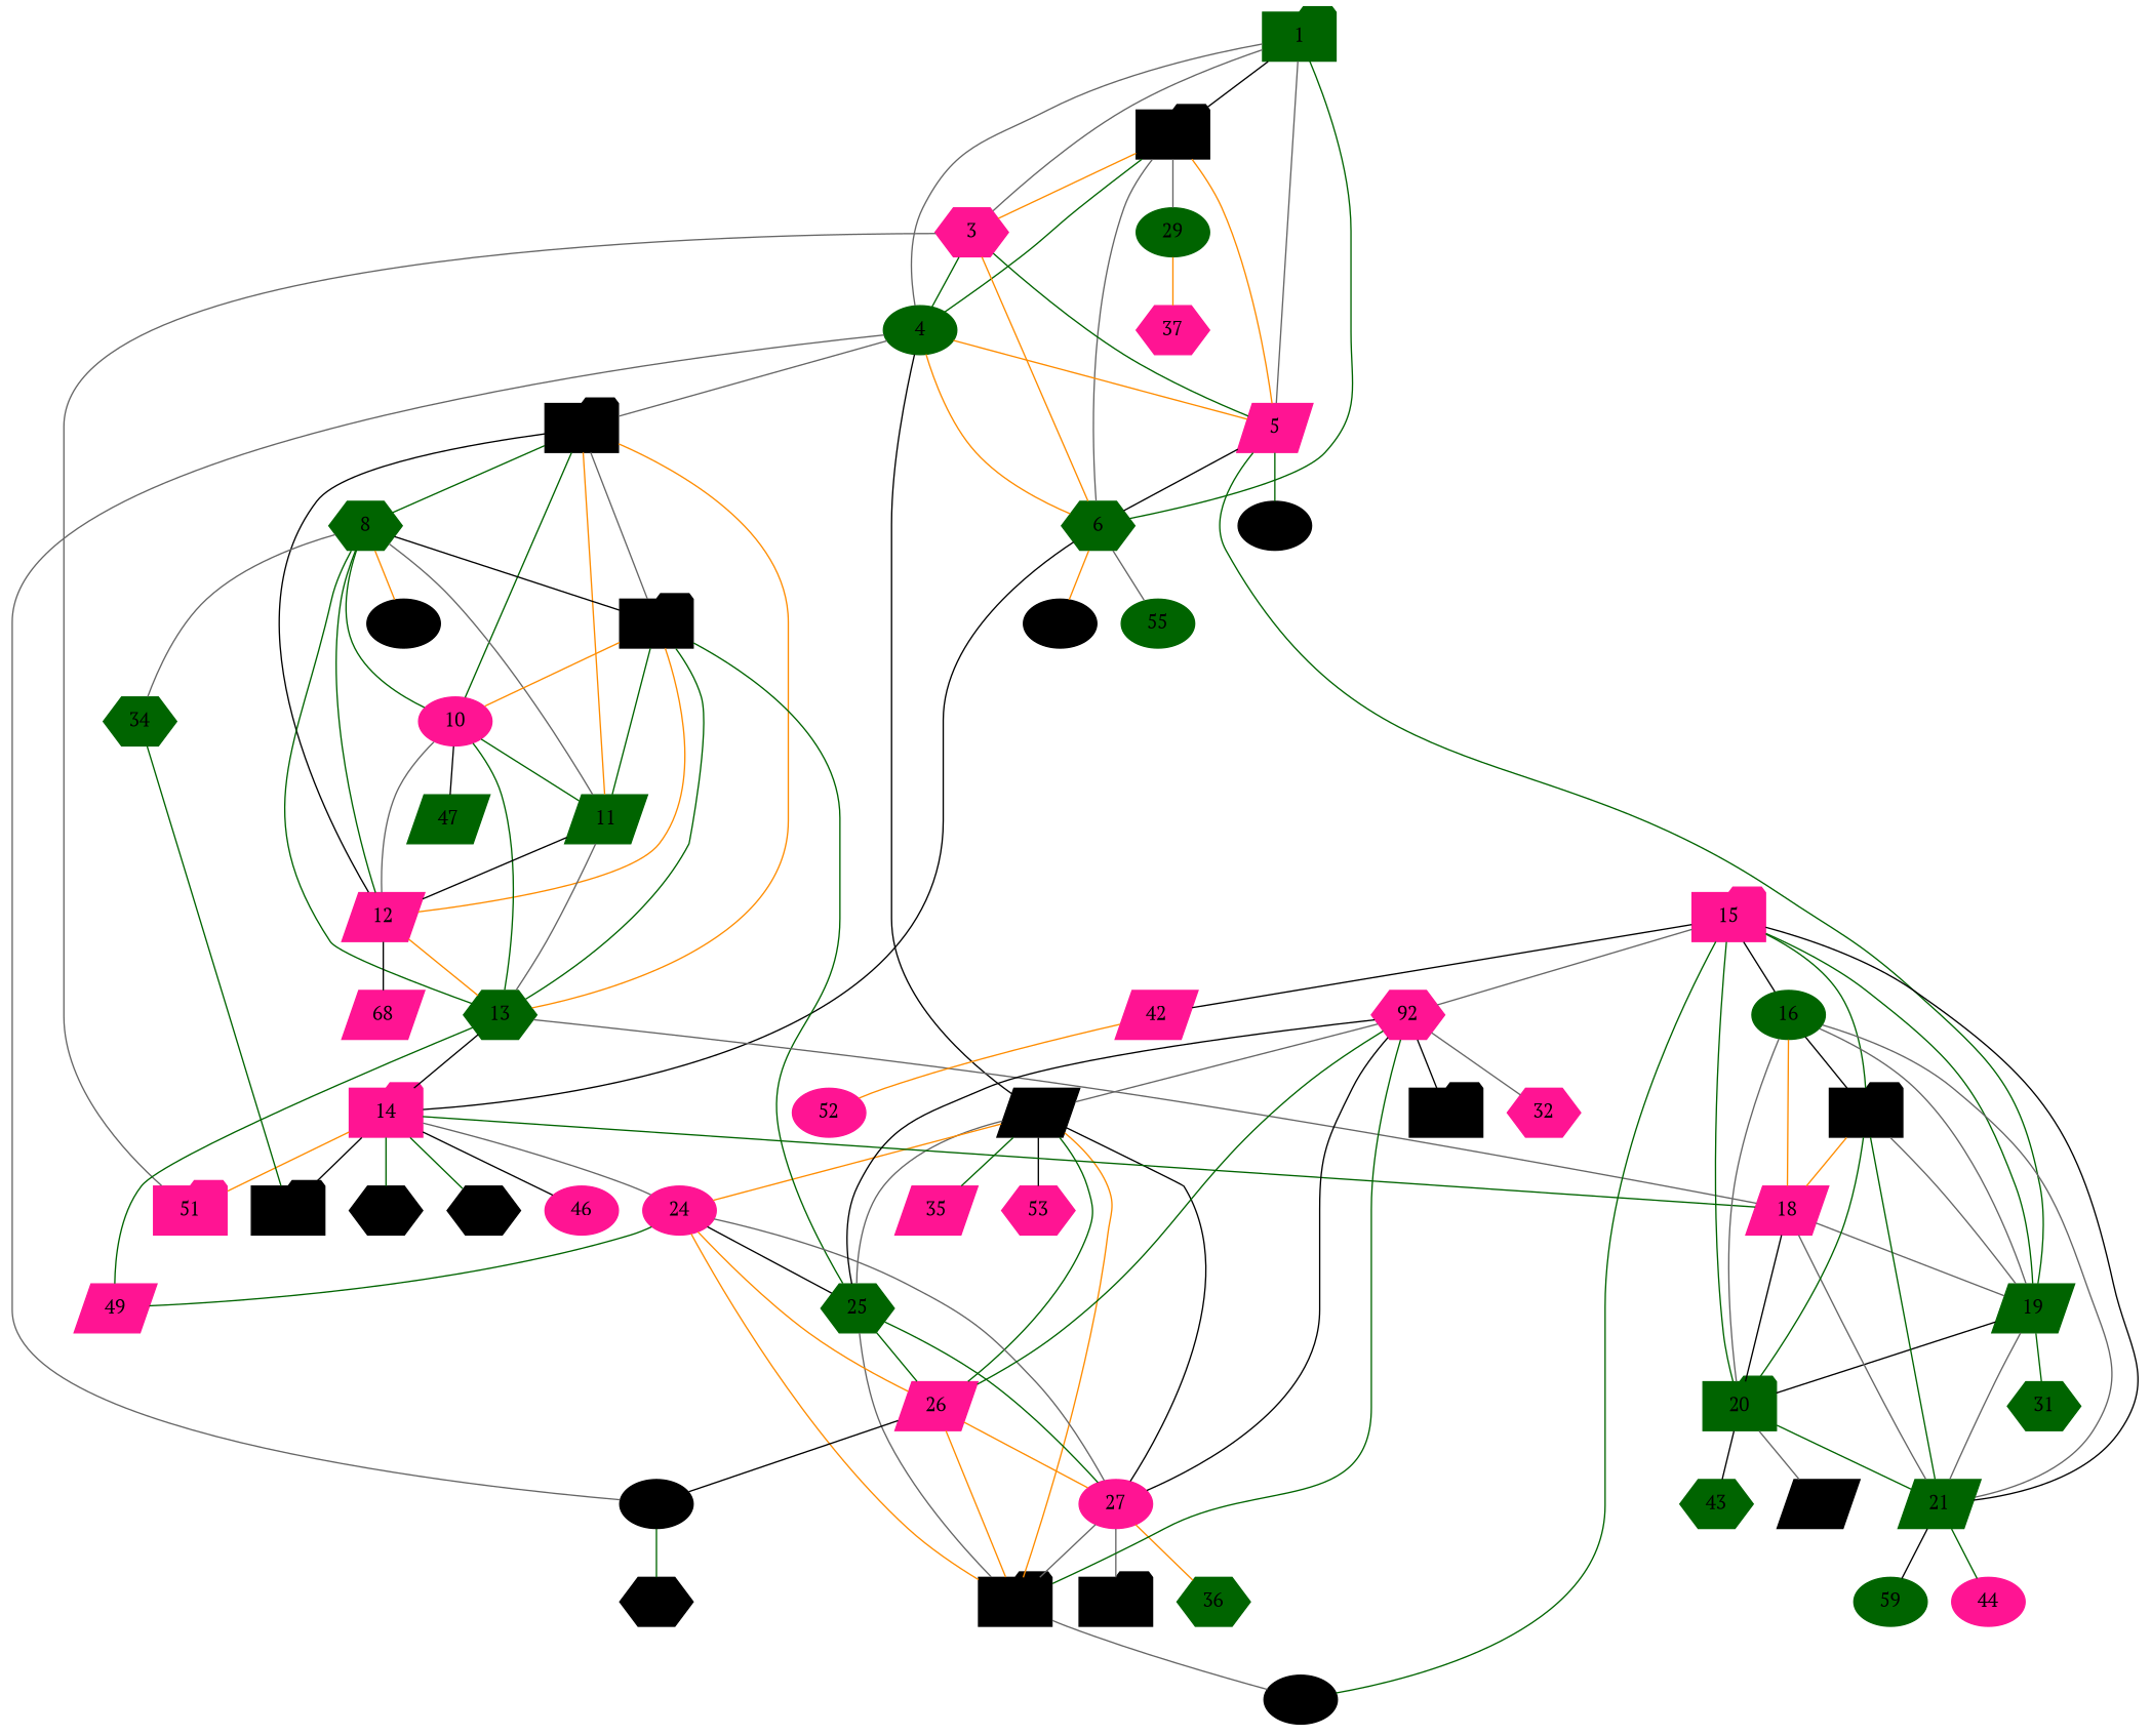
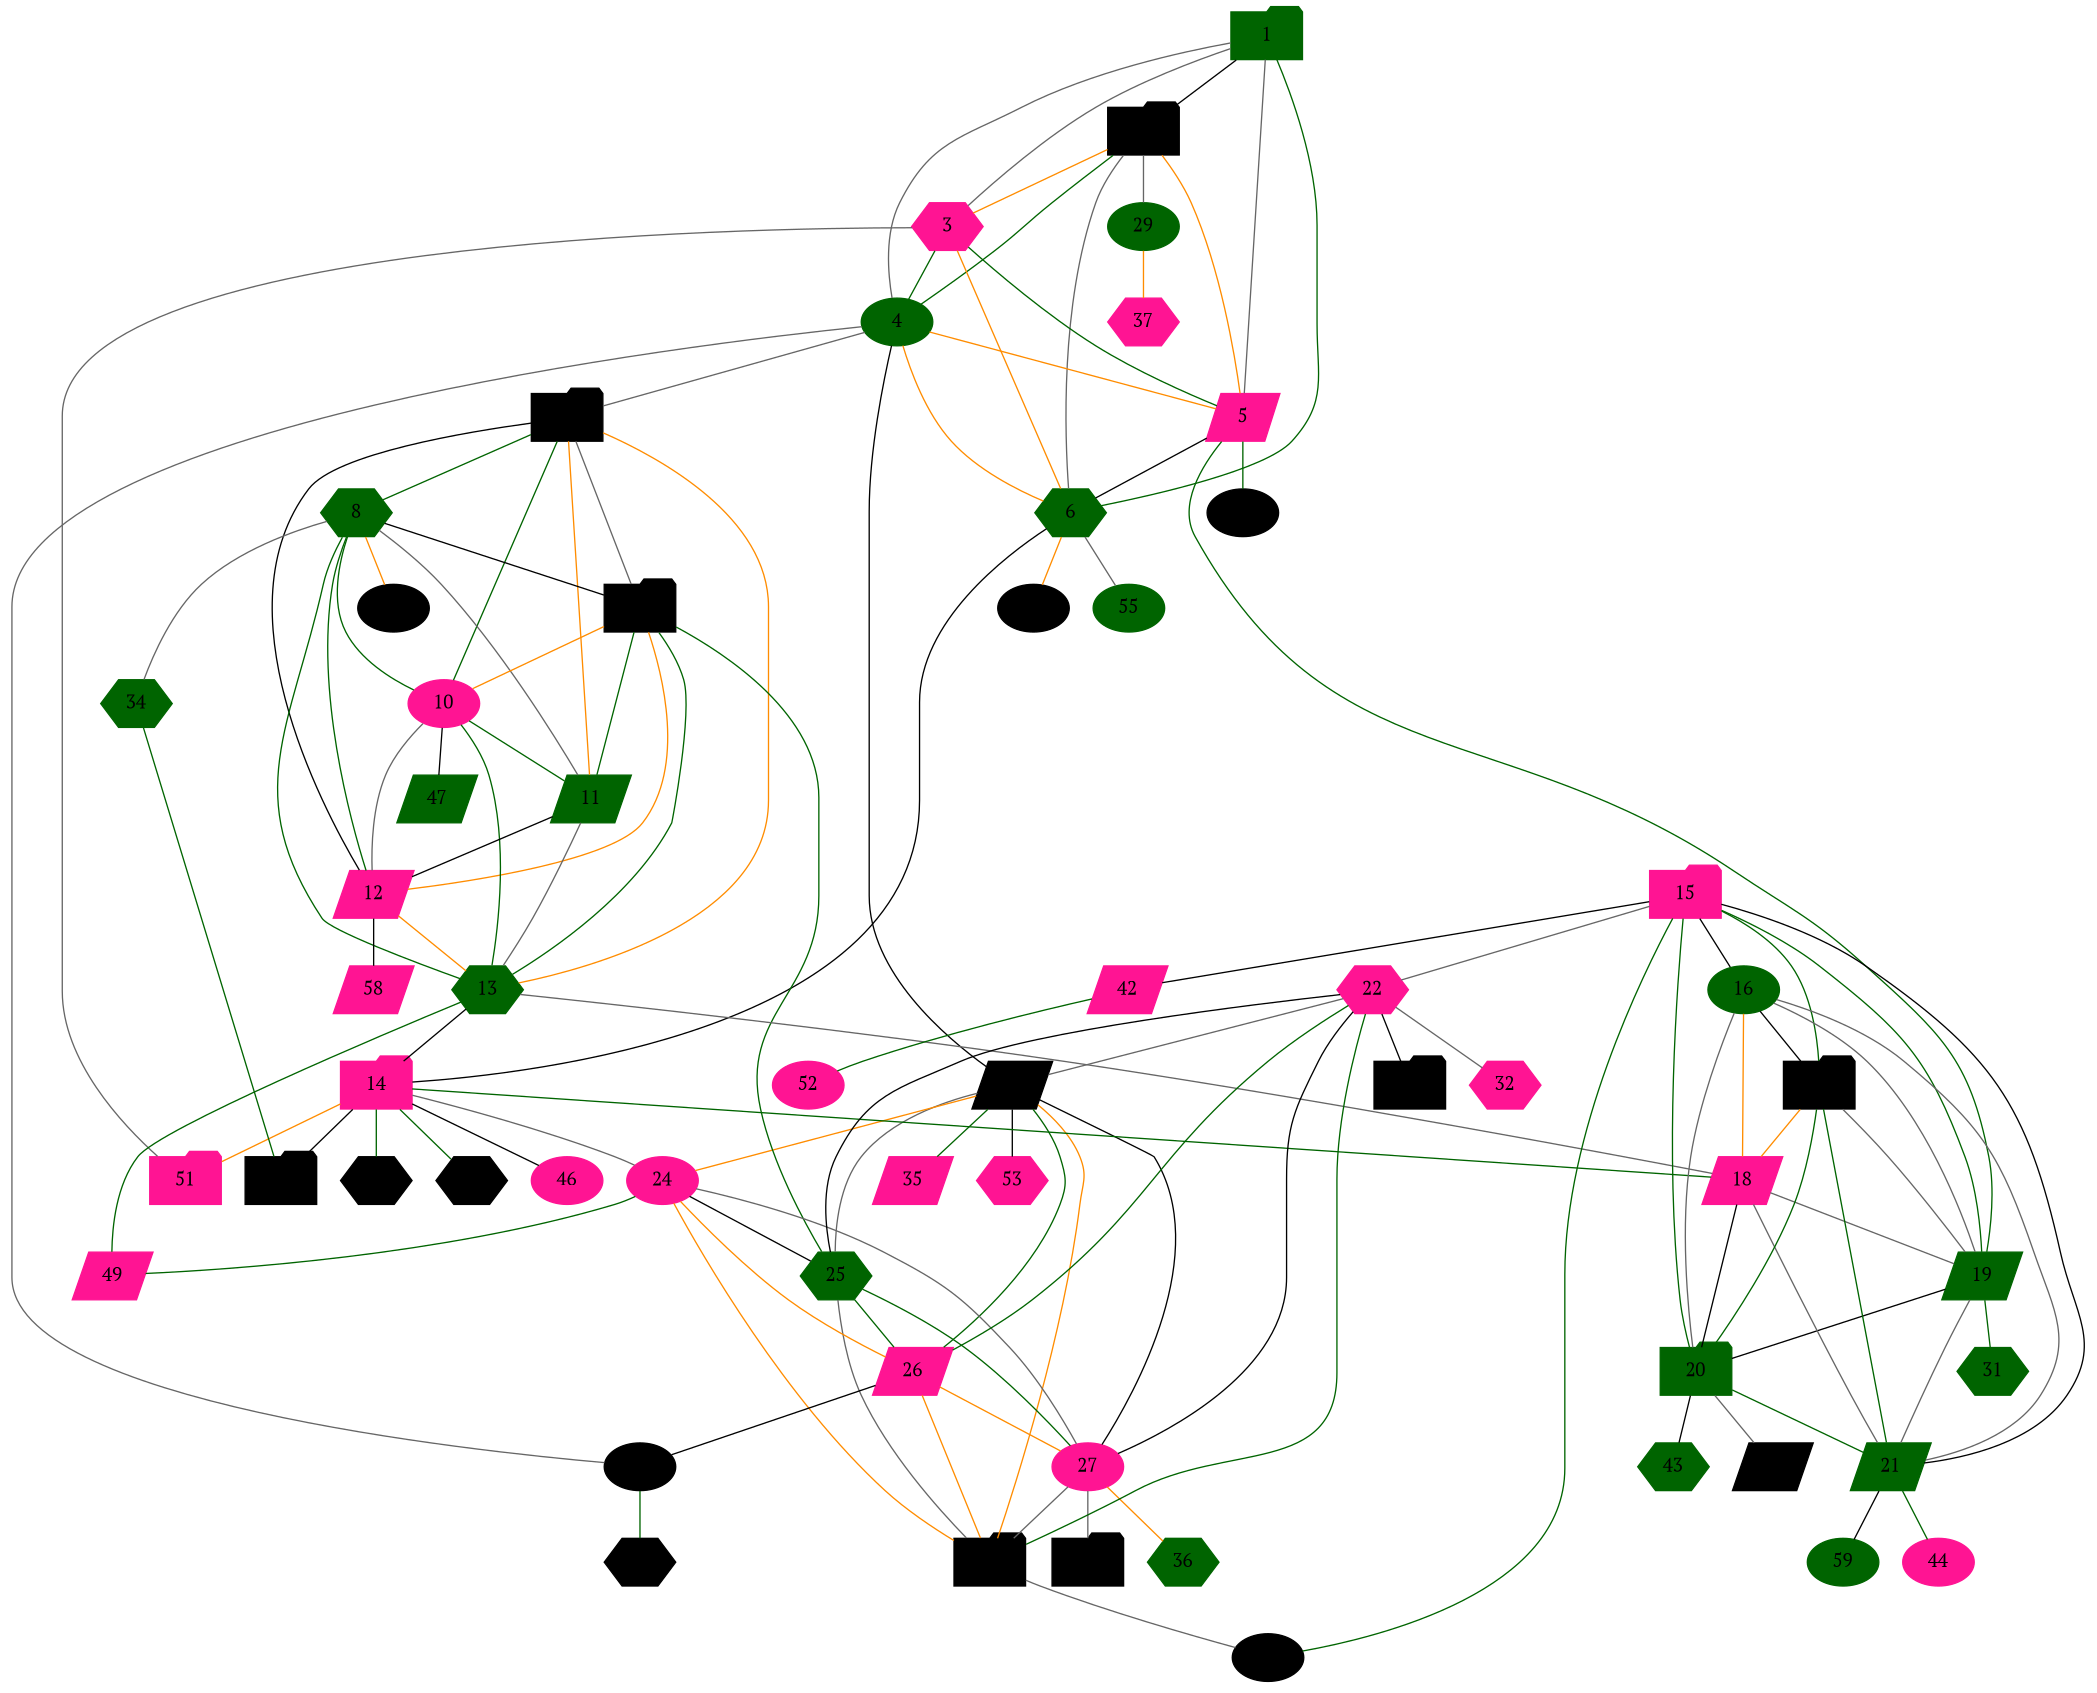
  graph {
    fontname="PT Serif"
    node [color=deeppink fontname="PT Serif" shape=hexagon style=filled]
    edge [color=darkgreen fontname="PT Serif" weight=1.0]
    1 [color=darkgreen shape=folder]
    2 [color=black shape=folder]
    3
    4 [color=darkgreen shape=ellipse]
    5 [shape=parallelogram]
    6 [color=darkgreen]
    29 [color=darkgreen shape=ellipse]
    51 [shape=folder]
    7 [color=black shape=folder]
    23 [color=black shape=parallelogram]
    40 [color=black shape=ellipse]
    19 [color=darkgreen shape=parallelogram]
    33 [color=black shape=ellipse]
    14 [shape=folder]
    45 [color=black shape=ellipse]
    55 [color=darkgreen shape=ellipse]
    37
    8 [color=darkgreen]
    9 [color=black shape=folder]
    10 [shape=ellipse]
    11 [color=darkgreen shape=parallelogram]
    12 [shape=parallelogram]
    13 [color=darkgreen]
    25 [color=darkgreen]
    24 [shape=ellipse]
    26 [shape=parallelogram]
    27 [shape=ellipse]
    28 [color=black shape=folder]
    35 [shape=parallelogram]
    53
    56 [color=black]
    20 [color=darkgreen shape=folder]
    21 [color=darkgreen shape=parallelogram]
    31 [color=darkgreen]
    18 [shape=parallelogram]
    41 [color=black shape=folder]
    46 [shape=ellipse]
    50 [color=black]
    57 [color=black]
    34 [color=darkgreen]
    54 [color=black shape=ellipse]
    47 [color=darkgreen shape=parallelogram]
-   58 [shape=parallelogram label=68]
+   58 [shape=parallelogram]
    49 [shape=parallelogram]
    15 [shape=folder]
    16 [color=darkgreen shape=ellipse]
    17 [color=black shape=folder]
-   22 [label=92]
+   22
    38 [color=black shape=ellipse]
    42 [shape=parallelogram]
    39 [color=black shape=parallelogram]
    43 [color=darkgreen]
    44 [shape=ellipse]
    59 [color=darkgreen shape=ellipse]
    30 [color=black shape=folder]
    32
    52 [shape=ellipse]
    36 [color=darkgreen]
    48 [color=black shape=folder]
    1 -- 2 [color=black]
    1 -- 3 [color=gray40]
    1 -- 4 [color=gray40]
    1 -- 5 [color=gray40 weight=5.0]
    1 -- 6
    2 -- 3 [color=darkorange]
    2 -- 4
    2 -- 5 [color=darkorange weight=2.0]
    2 -- 6 [color=gray40]
    2 -- 29 [color=gray40]
    3 -- 4
    3 -- 5 [weight=2.0]
    3 -- 6 [color=darkorange]
    3 -- 51 [color=gray40]
    4 -- 5 [color=darkorange weight=2.0]
    4 -- 6 [color=darkorange]
    4 -- 7 [color=gray40]
    4 -- 23 [color=black]
    4 -- 40 [color=gray40]
    5 -- 6 [color=black weight=2.0]
    5 -- 19
    5 -- 33 [weight=9.0]
    6 -- 14 [color=black]
    6 -- 45 [color=darkorange]
    6 -- 55 [color=gray40]
    29 -- 37 [color=darkorange weight=2.0]
    7 -- 8
    7 -- 9 [color=gray40]
    7 -- 10
    7 -- 11 [color=darkorange]
    7 -- 12 [color=black]
    7 -- 13 [color=darkorange]
    23 -- 25 [color=gray40]
    23 -- 24 [color=darkorange]
    23 -- 26
    23 -- 27 [color=black]
    23 -- 28 [color=darkorange]
    23 -- 35
    23 -- 53 [color=black]
    40 -- 56
    19 -- 20 [color=black]
    19 -- 21 [color=gray40]
    19 -- 31 [weight=3.0]
    14 -- 51 [color=darkorange]
    14 -- 24 [color=gray40]
    14 -- 18
    14 -- 41 [color=black weight=4.0]
    14 -- 46 [color=black weight=2.0]
    14 -- 50 [weight=3.0]
    14 -- 57
    8 -- 9 [color=black]
    8 -- 10
    8 -- 11 [color=gray40]
    8 -- 12
    8 -- 13
    8 -- 34 [color=gray40]
    8 -- 54 [color=darkorange]
    9 -- 10 [color=darkorange]
    9 -- 11 [weight=3.0]
    9 -- 12 [color=darkorange]
    9 -- 13
    9 -- 25
    10 -- 11
    10 -- 12 [color=gray40]
    10 -- 13
    10 -- 47 [color=black]
    11 -- 12 [color=black]
    11 -- 13 [color=gray40]
    12 -- 13 [color=darkorange]
    12 -- 58 [color=black]
    13 -- 14 [color=black]
    13 -- 18 [color=gray40]
    13 -- 49 [weight=2.0]
    25 -- 26
    25 -- 27
    25 -- 28 [color=gray40]
    24 -- 25 [color=black]
    24 -- 26 [color=darkorange]
    24 -- 27 [color=gray40]
    24 -- 28 [color=darkorange]
    24 -- 49
    26 -- 40 [color=black weight=2.0]
    26 -- 27 [color=darkorange]
    26 -- 28 [color=darkorange]
    27 -- 28 [color=gray40]
    27 -- 36 [color=darkorange]
    27 -- 48 [color=gray40 weight=3.0]
    28 -- 38 [color=gray40]
    20 -- 21
    20 -- 39 [color=gray40]
    20 -- 43 [color=black]
    21 -- 44
    21 -- 59 [color=black]
    18 -- 19 [color=gray40]
    18 -- 20 [color=black]
    18 -- 21 [color=gray40]
    34 -- 41
    15 -- 19
    15 -- 20
    15 -- 21 [color=black]
    15 -- 16 [color=black]
    15 -- 17
    15 -- 22 [color=gray40]
    15 -- 38
    15 -- 42 [color=black]
    16 -- 19 [color=gray40]
    16 -- 20 [color=gray40]
    16 -- 21 [color=gray40]
    16 -- 18 [color=darkorange]
    16 -- 17 [color=black]
    17 -- 19 [color=gray40]
    17 -- 20
    17 -- 21
    17 -- 18 [color=darkorange]
    22 -- 23 [color=gray40]
    22 -- 25 [color=black]
    22 -- 26
    22 -- 27 [color=black]
    22 -- 28
    22 -- 30 [color=black]
    22 -- 32 [color=gray40 weight=3.0]
-   42 -- 52 [color=darkorange]
+   42 -- 52
  }
